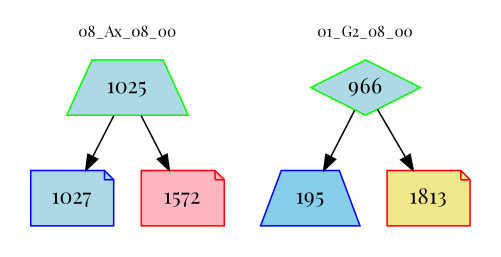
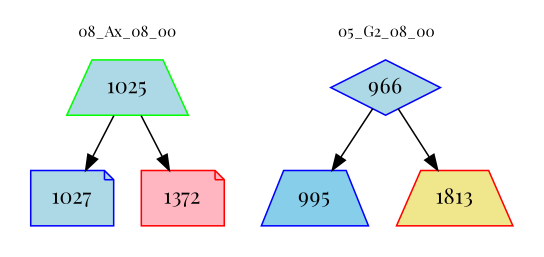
  digraph {
    fontname="Playfair Display"
    node [color=green fillcolor=lightblue fontname="Playfair Display" shape=note style=filled]
    edge [color=black fontname="Playfair Display"]
    n1 [label=1025 shape=trapezium]
    n2 [color=blue label=1027]
-   n3 [color=red fillcolor=lightpink label=1572]
-   n4 [label=966 shape=diamond]
-   n5 [color=blue fillcolor=skyblue label=195 shape=trapezium]
-   n6 [color=red fillcolor=khaki label=1813]
+   n3 [color=red fillcolor=lightpink label=1372]
+   n4 [color=blue label=966 shape=diamond]
+   n5 [color=blue fillcolor=skyblue label=995 shape=trapezium]
+   n6 [color=red fillcolor=khaki label=1813 shape=trapezium]
    subgraph cluster_1 {
      color=white
      fontsize=10
      label="08_Ax_08_00"
      n1
      n2
      n3
    }
    subgraph cluster_2 {
      color=white
      fontsize=10
-     label="01_G2_08_00"
+     label="05_G2_08_00"
      n4
      n5
      n6
    }
    n1 -> n2
    n1 -> n3
    n4 -> n5
    n4 -> n6
  }
